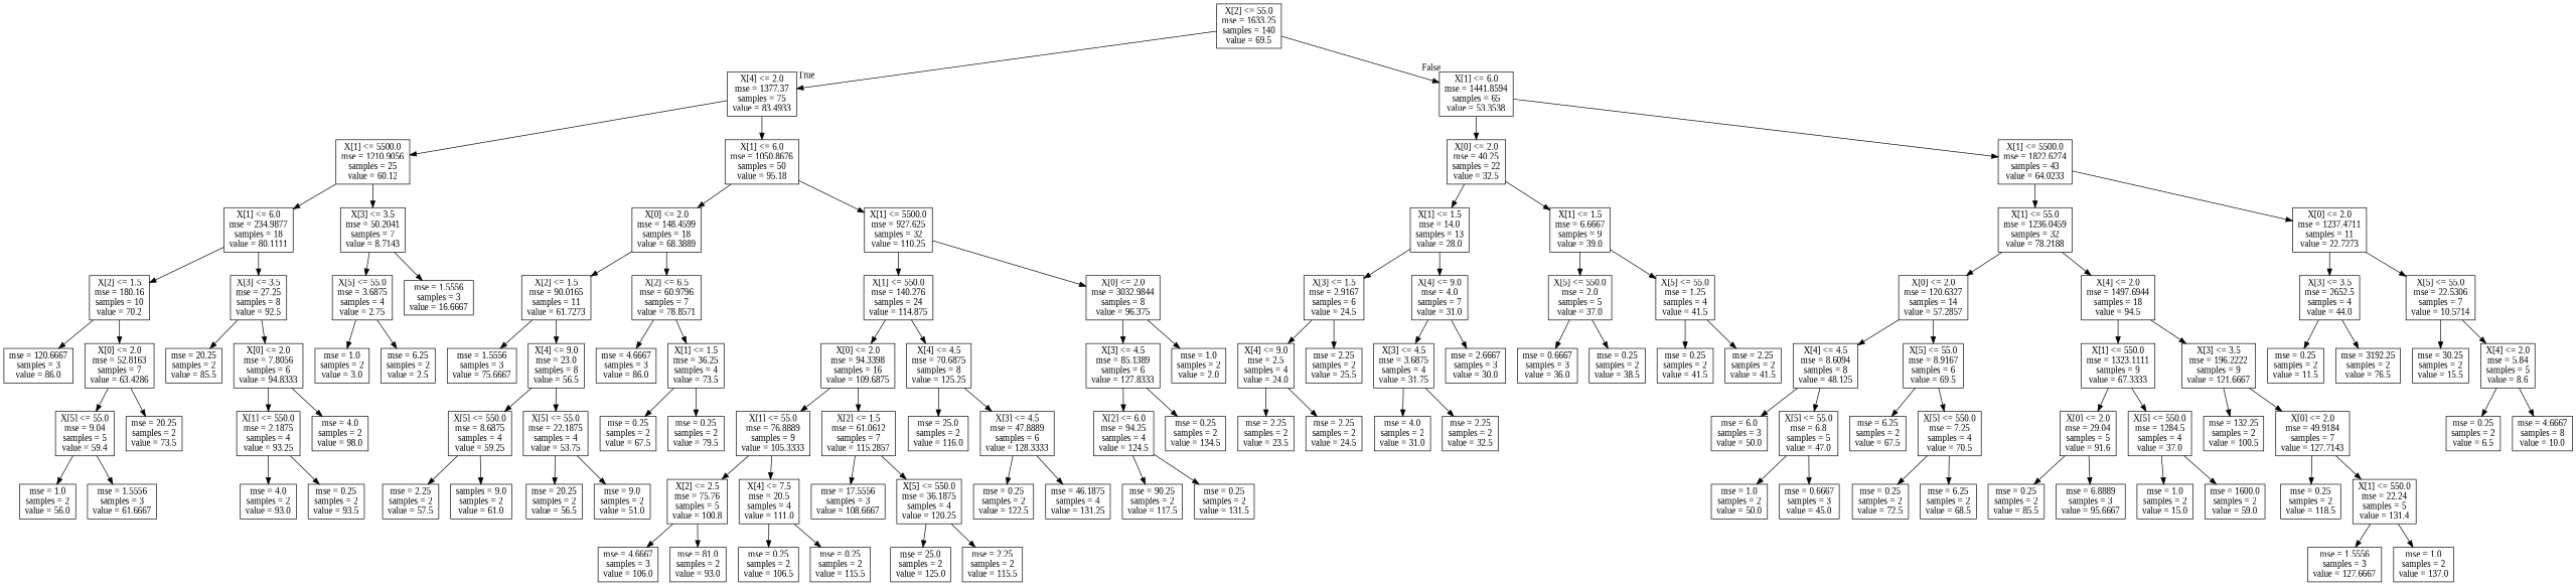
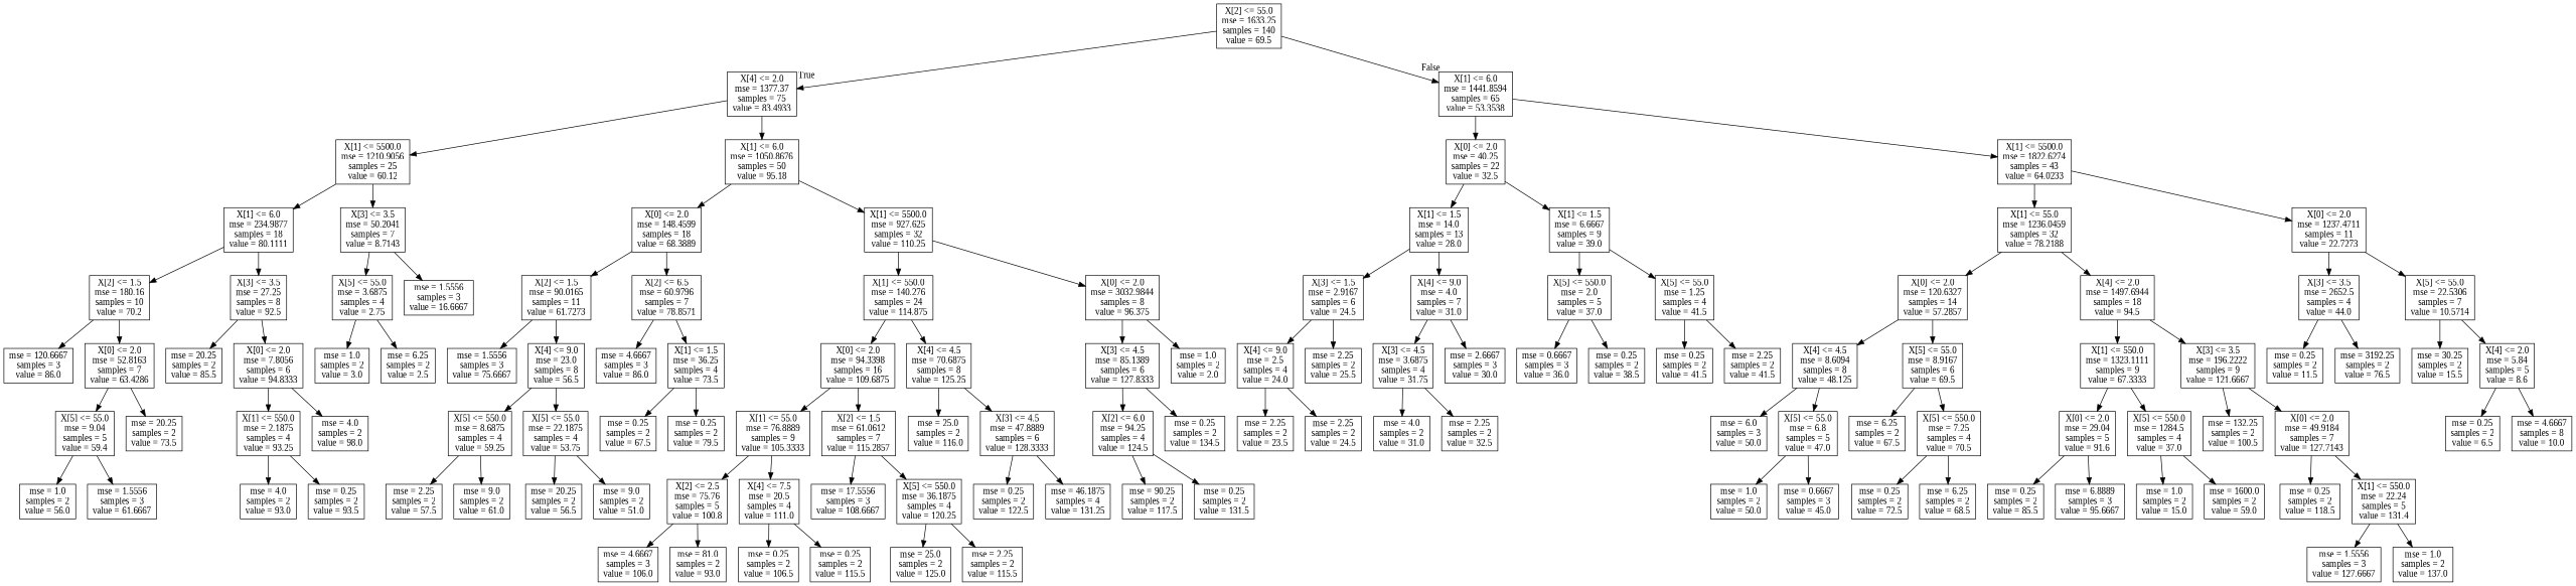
  digraph {
    fontname="Liberation Serif"
    node [fontname="Liberation Serif" shape=box]
    edge [fontname="Liberation Serif"]
    n1 [label="X[2] <= 55.0\nmse = 1633.25\nsamples = 140\nvalue = 69.5"]
    n2 [label="X[4] <= 2.0\nmse = 1377.37\nsamples = 75\nvalue = 83.4933"]
    n3 [label="X[1] <= 6.0\nmse = 1441.8594\nsamples = 65\nvalue = 53.3538"]
    n4 [label="X[1] <= 5500.0\nmse = 1210.9056\nsamples = 25\nvalue = 60.12"]
    n5 [label="X[1] <= 6.0\nmse = 1050.8676\nsamples = 50\nvalue = 95.18"]
    n6 [label="X[0] <= 2.0\nmse = 40.25\nsamples = 22\nvalue = 32.5"]
    n7 [label="X[1] <= 5500.0\nmse = 1822.6274\nsamples = 43\nvalue = 64.0233"]
    n8 [label="X[1] <= 6.0\nmse = 234.9877\nsamples = 18\nvalue = 80.1111"]
    n9 [label="X[3] <= 3.5\nmse = 50.2041\nsamples = 7\nvalue = 8.7143"]
    n10 [label="X[0] <= 2.0\nmse = 148.4599\nsamples = 18\nvalue = 68.3889"]
    n11 [label="X[1] <= 5500.0\nmse = 927.625\nsamples = 32\nvalue = 110.25"]
    n12 [label="X[2] <= 1.5\nmse = 180.16\nsamples = 10\nvalue = 70.2"]
    n13 [label="X[3] <= 3.5\nmse = 27.25\nsamples = 8\nvalue = 92.5"]
    n14 [label="X[5] <= 55.0\nmse = 3.6875\nsamples = 4\nvalue = 2.75"]
    n15 [label="mse = 1.5556\nsamples = 3\nvalue = 16.6667"]
    n16 [label="mse = 120.6667\nsamples = 3\nvalue = 86.0"]
    n17 [label="X[0] <= 2.0\nmse = 52.8163\nsamples = 7\nvalue = 63.4286"]
    n18 [label="mse = 20.25\nsamples = 2\nvalue = 85.5"]
    n19 [label="X[0] <= 2.0\nmse = 7.8056\nsamples = 6\nvalue = 94.8333"]
    n20 [label="X[5] <= 55.0\nmse = 9.04\nsamples = 5\nvalue = 59.4"]
    n21 [label="mse = 20.25\nsamples = 2\nvalue = 73.5"]
    n22 [label="mse = 1.0\nsamples = 2\nvalue = 56.0"]
    n23 [label="mse = 1.5556\nsamples = 3\nvalue = 61.6667"]
    n24 [label="X[1] <= 550.0\nmse = 2.1875\nsamples = 4\nvalue = 93.25"]
    n25 [label="mse = 4.0\nsamples = 2\nvalue = 98.0"]
    n26 [label="mse = 4.0\nsamples = 2\nvalue = 93.0"]
    n27 [label="mse = 0.25\nsamples = 2\nvalue = 93.5"]
    n28 [label="mse = 1.0\nsamples = 2\nvalue = 3.0"]
    n29 [label="mse = 6.25\nsamples = 2\nvalue = 2.5"]
    n30 [label="X[2] <= 1.5\nmse = 90.0165\nsamples = 11\nvalue = 61.7273"]
    n31 [label="X[2] <= 6.5\nmse = 60.9796\nsamples = 7\nvalue = 78.8571"]
    n32 [label="X[1] <= 550.0\nmse = 140.276\nsamples = 24\nvalue = 114.875"]
    n33 [label="X[0] <= 2.0\nmse = 3032.9844\nsamples = 8\nvalue = 96.375"]
    n34 [label="mse = 1.5556\nsamples = 3\nvalue = 75.6667"]
    n35 [label="X[4] <= 9.0\nmse = 23.0\nsamples = 8\nvalue = 56.5"]
    n36 [label="mse = 4.6667\nsamples = 3\nvalue = 86.0"]
    n37 [label="X[1] <= 1.5\nmse = 36.25\nsamples = 4\nvalue = 73.5"]
    n38 [label="X[5] <= 550.0\nmse = 8.6875\nsamples = 4\nvalue = 59.25"]
    n39 [label="X[5] <= 55.0\nmse = 22.1875\nsamples = 4\nvalue = 53.75"]
    n40 [label="mse = 2.25\nsamples = 2\nvalue = 57.5"]
-   n41 [label="samples = 9.0\nsamples = 2\nvalue = 61.0"]
+   n41 [label="mse = 9.0\nsamples = 2\nvalue = 61.0"]
    n42 [label="mse = 20.25\nsamples = 2\nvalue = 56.5"]
    n43 [label="mse = 9.0\nsamples = 2\nvalue = 51.0"]
    n44 [label="mse = 0.25\nsamples = 2\nvalue = 67.5"]
    n45 [label="mse = 0.25\nsamples = 2\nvalue = 79.5"]
    n46 [label="X[0] <= 2.0\nmse = 94.3398\nsamples = 16\nvalue = 109.6875"]
    n47 [label="X[4] <= 4.5\nmse = 70.6875\nsamples = 8\nvalue = 125.25"]
    n48 [label="X[3] <= 4.5\nmse = 85.1389\nsamples = 6\nvalue = 127.8333"]
    n49 [label="mse = 1.0\nsamples = 2\nvalue = 2.0"]
    n50 [label="X[1] <= 55.0\nmse = 76.8889\nsamples = 9\nvalue = 105.3333"]
    n51 [label="X[2] <= 1.5\nmse = 61.0612\nsamples = 7\nvalue = 115.2857"]
    n52 [label="mse = 25.0\nsamples = 2\nvalue = 116.0"]
    n53 [label="X[3] <= 4.5\nmse = 47.8889\nsamples = 6\nvalue = 128.3333"]
    n54 [label="X[2] <= 2.5\nmse = 75.76\nsamples = 5\nvalue = 100.8"]
    n55 [label="X[4] <= 7.5\nmse = 20.5\nsamples = 4\nvalue = 111.0"]
    n56 [label="mse = 17.5556\nsamples = 3\nvalue = 108.6667"]
    n57 [label="X[5] <= 550.0\nmse = 36.1875\nsamples = 4\nvalue = 120.25"]
    n58 [label="mse = 4.6667\nsamples = 3\nvalue = 106.0"]
    n59 [label="mse = 81.0\nsamples = 2\nvalue = 93.0"]
    n60 [label="mse = 0.25\nsamples = 2\nvalue = 106.5"]
    n61 [label="mse = 0.25\nsamples = 2\nvalue = 115.5"]
    n62 [label="mse = 25.0\nsamples = 2\nvalue = 125.0"]
    n63 [label="mse = 2.25\nsamples = 2\nvalue = 115.5"]
    n64 [label="mse = 0.25\nsamples = 2\nvalue = 122.5"]
    n65 [label="mse = 46.1875\nsamples = 4\nvalue = 131.25"]
    n66 [label="X[2] <= 6.0\nmse = 94.25\nsamples = 4\nvalue = 124.5"]
    n67 [label="mse = 0.25\nsamples = 2\nvalue = 134.5"]
    n68 [label="mse = 90.25\nsamples = 2\nvalue = 117.5"]
    n69 [label="mse = 0.25\nsamples = 2\nvalue = 131.5"]
    n70 [label="X[1] <= 1.5\nmse = 14.0\nsamples = 13\nvalue = 28.0"]
    n71 [label="X[1] <= 1.5\nmse = 6.6667\nsamples = 9\nvalue = 39.0"]
    n72 [label="X[1] <= 55.0\nmse = 1236.0459\nsamples = 32\nvalue = 78.2188"]
    n73 [label="X[0] <= 2.0\nmse = 1237.4711\nsamples = 11\nvalue = 22.7273"]
    n74 [label="X[3] <= 1.5\nmse = 2.9167\nsamples = 6\nvalue = 24.5"]
    n75 [label="X[4] <= 9.0\nmse = 4.0\nsamples = 7\nvalue = 31.0"]
    n76 [label="X[5] <= 550.0\nmse = 2.0\nsamples = 5\nvalue = 37.0"]
    n77 [label="X[5] <= 55.0\nmse = 1.25\nsamples = 4\nvalue = 41.5"]
    n78 [label="X[4] <= 9.0\nmse = 2.5\nsamples = 4\nvalue = 24.0"]
    n79 [label="mse = 2.25\nsamples = 2\nvalue = 25.5"]
    n80 [label="X[3] <= 4.5\nmse = 3.6875\nsamples = 4\nvalue = 31.75"]
    n81 [label="mse = 2.6667\nsamples = 3\nvalue = 30.0"]
    n82 [label="mse = 2.25\nsamples = 2\nvalue = 23.5"]
    n83 [label="mse = 2.25\nsamples = 2\nvalue = 24.5"]
    n84 [label="mse = 4.0\nsamples = 2\nvalue = 31.0"]
    n85 [label="mse = 2.25\nsamples = 2\nvalue = 32.5"]
    n86 [label="mse = 0.6667\nsamples = 3\nvalue = 36.0"]
    n87 [label="mse = 0.25\nsamples = 2\nvalue = 38.5"]
    n88 [label="mse = 0.25\nsamples = 2\nvalue = 41.5"]
    n89 [label="mse = 2.25\nsamples = 2\nvalue = 41.5"]
    n90 [label="X[0] <= 2.0\nmse = 120.6327\nsamples = 14\nvalue = 57.2857"]
    n91 [label="X[4] <= 2.0\nmse = 1497.6944\nsamples = 18\nvalue = 94.5"]
    n92 [label="X[3] <= 3.5\nmse = 2652.5\nsamples = 4\nvalue = 44.0"]
    n93 [label="X[5] <= 55.0\nmse = 22.5306\nsamples = 7\nvalue = 10.5714"]
    n94 [label="X[4] <= 4.5\nmse = 8.6094\nsamples = 8\nvalue = 48.125"]
    n95 [label="X[5] <= 55.0\nmse = 8.9167\nsamples = 6\nvalue = 69.5"]
    n96 [label="X[1] <= 550.0\nmse = 1323.1111\nsamples = 9\nvalue = 67.3333"]
    n97 [label="X[3] <= 3.5\nmse = 196.2222\nsamples = 9\nvalue = 121.6667"]
    n98 [label="mse = 6.0\nsamples = 3\nvalue = 50.0"]
    n99 [label="X[5] <= 55.0\nmse = 6.8\nsamples = 5\nvalue = 47.0"]
    n100 [label="mse = 6.25\nsamples = 2\nvalue = 67.5"]
    n101 [label="X[5] <= 550.0\nmse = 7.25\nsamples = 4\nvalue = 70.5"]
    n102 [label="mse = 1.0\nsamples = 2\nvalue = 50.0"]
    n103 [label="mse = 0.6667\nsamples = 3\nvalue = 45.0"]
    n104 [label="mse = 0.25\nsamples = 2\nvalue = 72.5"]
    n105 [label="mse = 6.25\nsamples = 2\nvalue = 68.5"]
    n106 [label="X[0] <= 2.0\nmse = 29.04\nsamples = 5\nvalue = 91.6"]
    n107 [label="X[5] <= 550.0\nmse = 1284.5\nsamples = 4\nvalue = 37.0"]
    n108 [label="mse = 132.25\nsamples = 2\nvalue = 100.5"]
    n109 [label="X[0] <= 2.0\nmse = 49.9184\nsamples = 7\nvalue = 127.7143"]
    n110 [label="mse = 0.25\nsamples = 2\nvalue = 85.5"]
    n111 [label="mse = 6.8889\nsamples = 3\nvalue = 95.6667"]
    n112 [label="mse = 1.0\nsamples = 2\nvalue = 15.0"]
    n113 [label="mse = 1600.0\nsamples = 2\nvalue = 59.0"]
    n114 [label="mse = 0.25\nsamples = 2\nvalue = 118.5"]
    n115 [label="X[1] <= 550.0\nmse = 22.24\nsamples = 5\nvalue = 131.4"]
    n116 [label="mse = 1.5556\nsamples = 3\nvalue = 127.6667"]
    n117 [label="mse = 1.0\nsamples = 2\nvalue = 137.0"]
    n118 [label="mse = 0.25\nsamples = 2\nvalue = 11.5"]
    n119 [label="mse = 3192.25\nsamples = 2\nvalue = 76.5"]
    n120 [label="mse = 30.25\nsamples = 2\nvalue = 15.5"]
    n121 [label="X[4] <= 2.0\nmse = 5.84\nsamples = 5\nvalue = 8.6"]
    n122 [label="mse = 0.25\nsamples = 2\nvalue = 6.5"]
    n123 [label="mse = 4.6667\nsamples = 8\nvalue = 10.0"]
    n1 -> n2 [headlabel=True labelangle=45 labeldistance=2.5]
    n1 -> n3 [headlabel=False labelangle=-45 labeldistance=2.5]
    n2 -> n4
    n2 -> n5
    n3 -> n6
    n3 -> n7
    n4 -> n8
    n4 -> n9
    n5 -> n10
    n5 -> n11
    n6 -> n70
    n6 -> n71
    n7 -> n72
    n7 -> n73
    n8 -> n12
    n8 -> n13
    n9 -> n14
    n9 -> n15
    n10 -> n30
    n10 -> n31
    n11 -> n32
    n11 -> n33
    n12 -> n16
    n12 -> n17
    n13 -> n18
    n13 -> n19
    n14 -> n28
    n14 -> n29
    n17 -> n20
    n17 -> n21
    n19 -> n24
    n19 -> n25
    n20 -> n22
    n20 -> n23
    n24 -> n26
    n24 -> n27
    n30 -> n34
    n30 -> n35
    n31 -> n36
    n31 -> n37
    n32 -> n46
    n32 -> n47
    n33 -> n48
    n33 -> n49
    n35 -> n38
    n35 -> n39
    n37 -> n44
    n37 -> n45
    n38 -> n40
    n38 -> n41
    n39 -> n42
    n39 -> n43
    n46 -> n50
    n46 -> n51
    n47 -> n52
    n47 -> n53
    n48 -> n66
    n48 -> n67
    n50 -> n54
    n50 -> n55
    n51 -> n56
    n51 -> n57
    n53 -> n64
    n53 -> n65
    n54 -> n58
    n54 -> n59
    n55 -> n60
    n55 -> n61
    n57 -> n62
    n57 -> n63
    n66 -> n68
    n66 -> n69
    n70 -> n74
    n70 -> n75
    n71 -> n76
    n71 -> n77
    n72 -> n90
    n72 -> n91
    n73 -> n92
    n73 -> n93
    n74 -> n78
    n74 -> n79
    n75 -> n80
    n75 -> n81
    n76 -> n86
    n76 -> n87
    n77 -> n88
    n77 -> n89
    n78 -> n82
    n78 -> n83
    n80 -> n84
    n80 -> n85
    n90 -> n94
    n90 -> n95
    n91 -> n96
    n91 -> n97
    n92 -> n118
    n92 -> n119
    n93 -> n120
    n93 -> n121
    n94 -> n98
    n94 -> n99
    n95 -> n100
    n95 -> n101
    n96 -> n106
    n96 -> n107
    n97 -> n108
    n97 -> n109
    n99 -> n102
    n99 -> n103
    n101 -> n104
    n101 -> n105
    n106 -> n110
    n106 -> n111
    n107 -> n112
    n107 -> n113
    n109 -> n114
    n109 -> n115
    n115 -> n116
    n115 -> n117
    n121 -> n122
    n121 -> n123
  }
